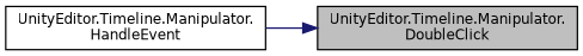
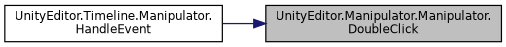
  digraph {
    rankdir=RL
    node [color=black fontname=Helvetica fontsize=10 shape=record style=filled]
-   n1 [fillcolor=grey75 fontcolor=black height=0.2 label="UnityEditor.Timeline.Manipulator.\lDoubleClick" width=0.4]
+   n1 [fillcolor=grey75 fontcolor=black height=0.2 label="UnityEditor.Manipulator.Manipulator.\lDoubleClick" width=0.4]
    n2 [fillcolor=white height=0.2 label="UnityEditor.Timeline.Manipulator.\lHandleEvent" width=0.4]
    n1 -> n2 [color=midnightblue dir=back fontname=Helvetica fontsize=10 labelfontname=Helvetica labelfontsize=10 style=solid]
  }
